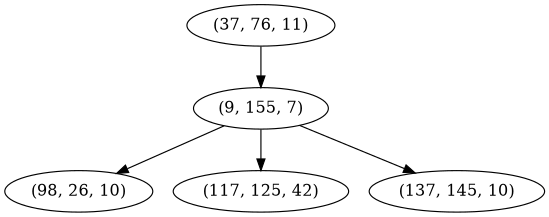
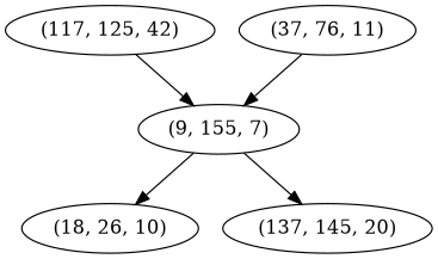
  digraph {
    "(9, 155, 7)"
-   "(18, 26, 10)" [label="(98, 26, 10)"]
+   "(18, 26, 10)"
    n3 [label="(117, 125, 42)"]
-   "(137, 145, 10)"
+   "(137, 145, 10)" [label="(137, 145, 20)"]
    "(37, 76, 11)"
    "(9, 155, 7)" -> "(18, 26, 10)"
-   "(9, 155, 7)" -> n3
+   n3 -> "(9, 155, 7)"
    "(9, 155, 7)" -> "(137, 145, 10)"
    "(37, 76, 11)" -> "(9, 155, 7)"
  }
